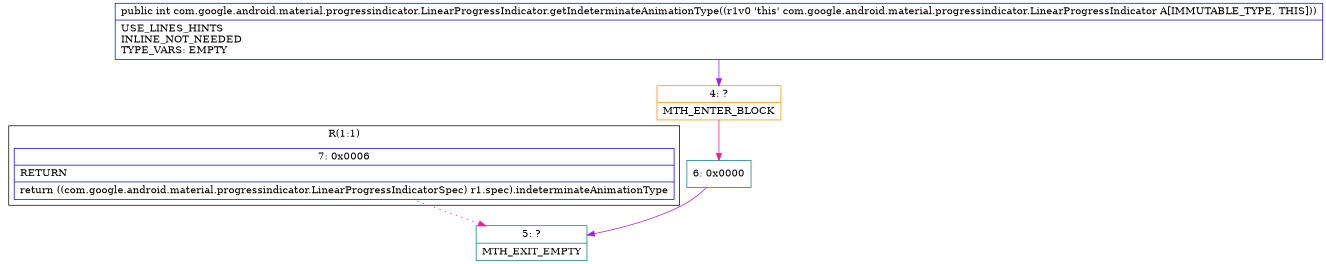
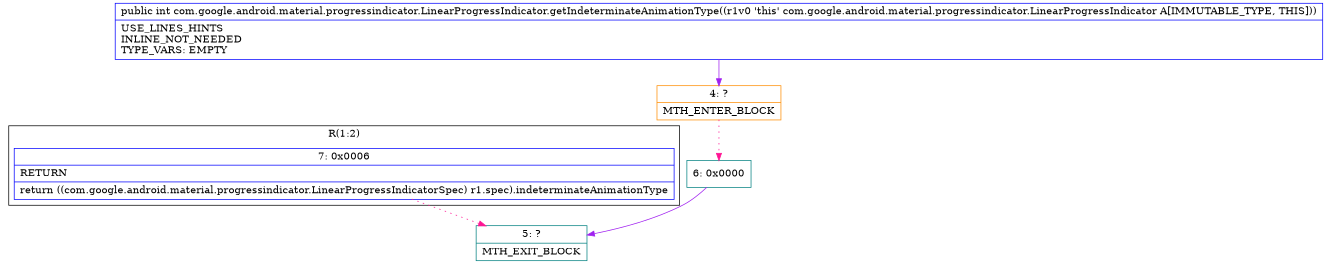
  digraph {
    node [color=blue shape=record]
    edge [color=deeppink style=dotted]
    n1 [label="{7\:\ 0x0006|RETURN\l|return ((com.google.android.material.progressindicator.LinearProgressIndicatorSpec) r1.spec).indeterminateAnimationType\l}"]
-   n2 [color=teal label="{5\:\ ?|MTH_EXIT_EMPTY\l}"]
+   n2 [color=teal label="{5\:\ ?|MTH_EXIT_BLOCK\l}"]
    n3 [color=darkorange label="{4\:\ ?|MTH_ENTER_BLOCK\l}"]
    n4 [color=teal label="{6\:\ 0x0000}"]
    n5 [label="{public int com.google.android.material.progressindicator.LinearProgressIndicator.getIndeterminateAnimationType((r1v0 'this' com.google.android.material.progressindicator.LinearProgressIndicator A[IMMUTABLE_TYPE, THIS]))  | USE_LINES_HINTS\lINLINE_NOT_NEEDED\lTYPE_VARS: EMPTY\l}"]
    subgraph cluster_1 {
-     label="R(1:1)"
+     label="R(1:2)"
      n1
    }
    n1 -> n2
-   n3 -> n4 [style=solid]
+   n3 -> n4
    n4 -> n2 [color=purple style=solid]
    n5 -> n3 [color=purple style=solid]
  }
